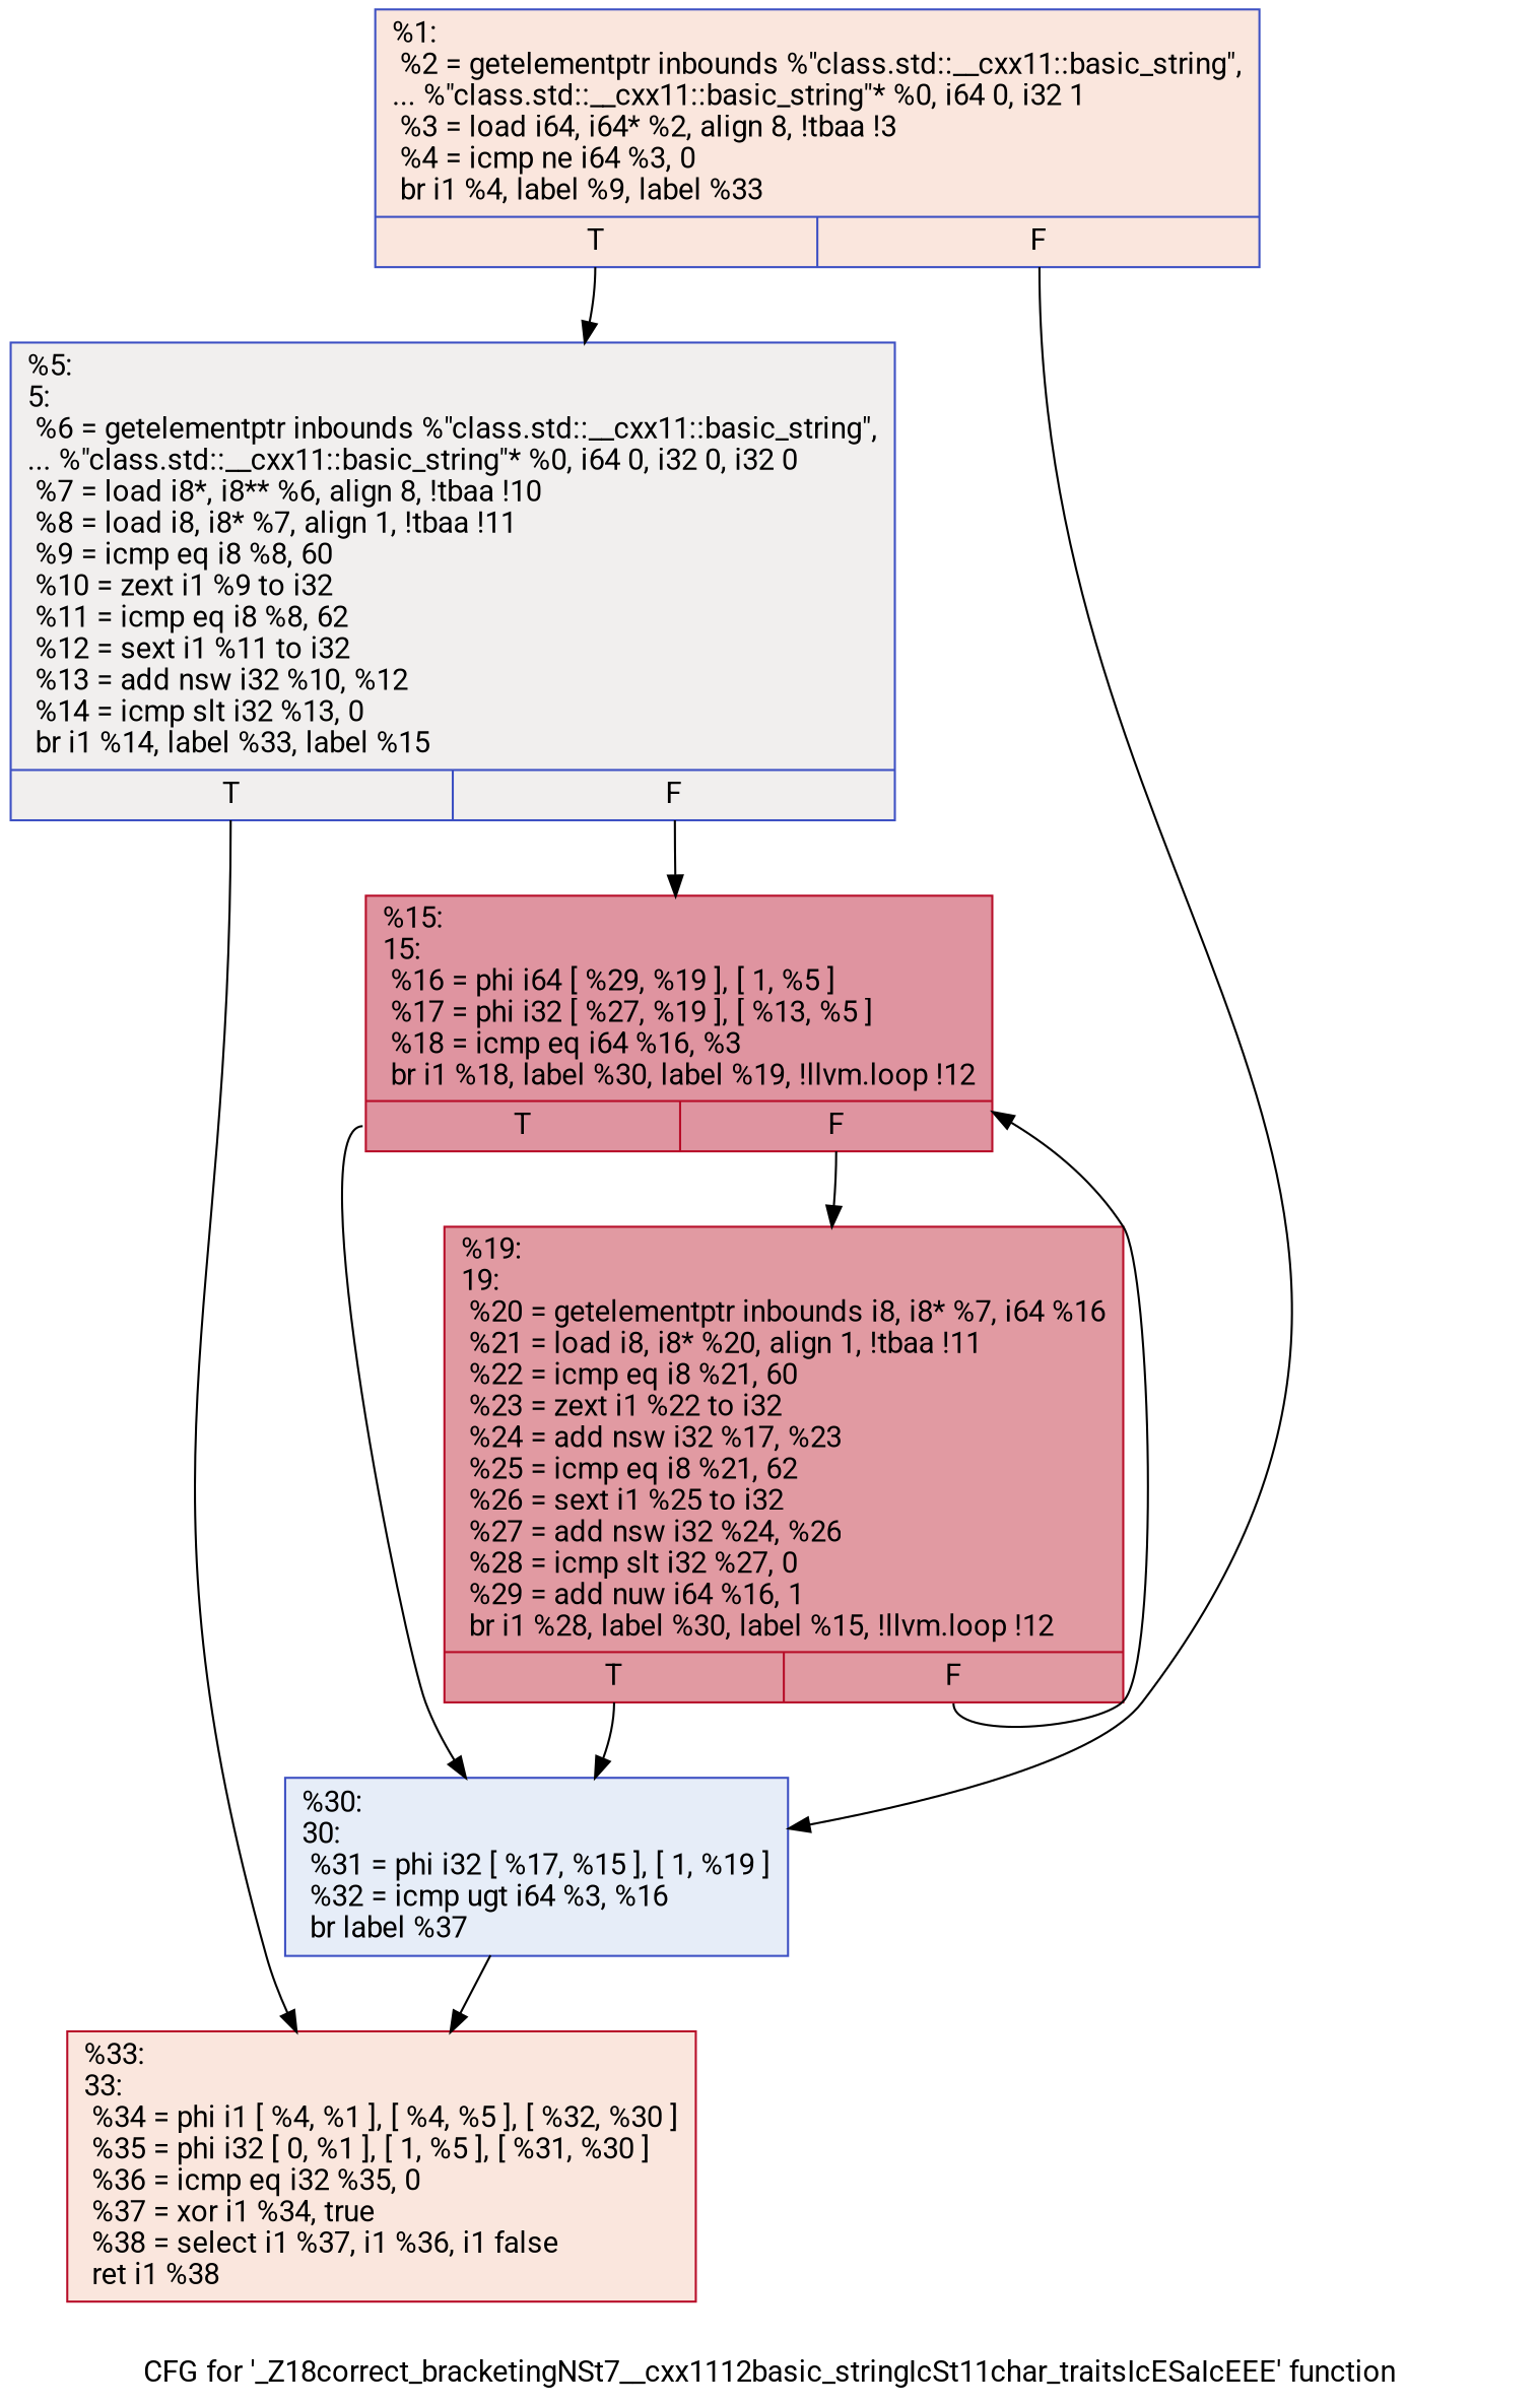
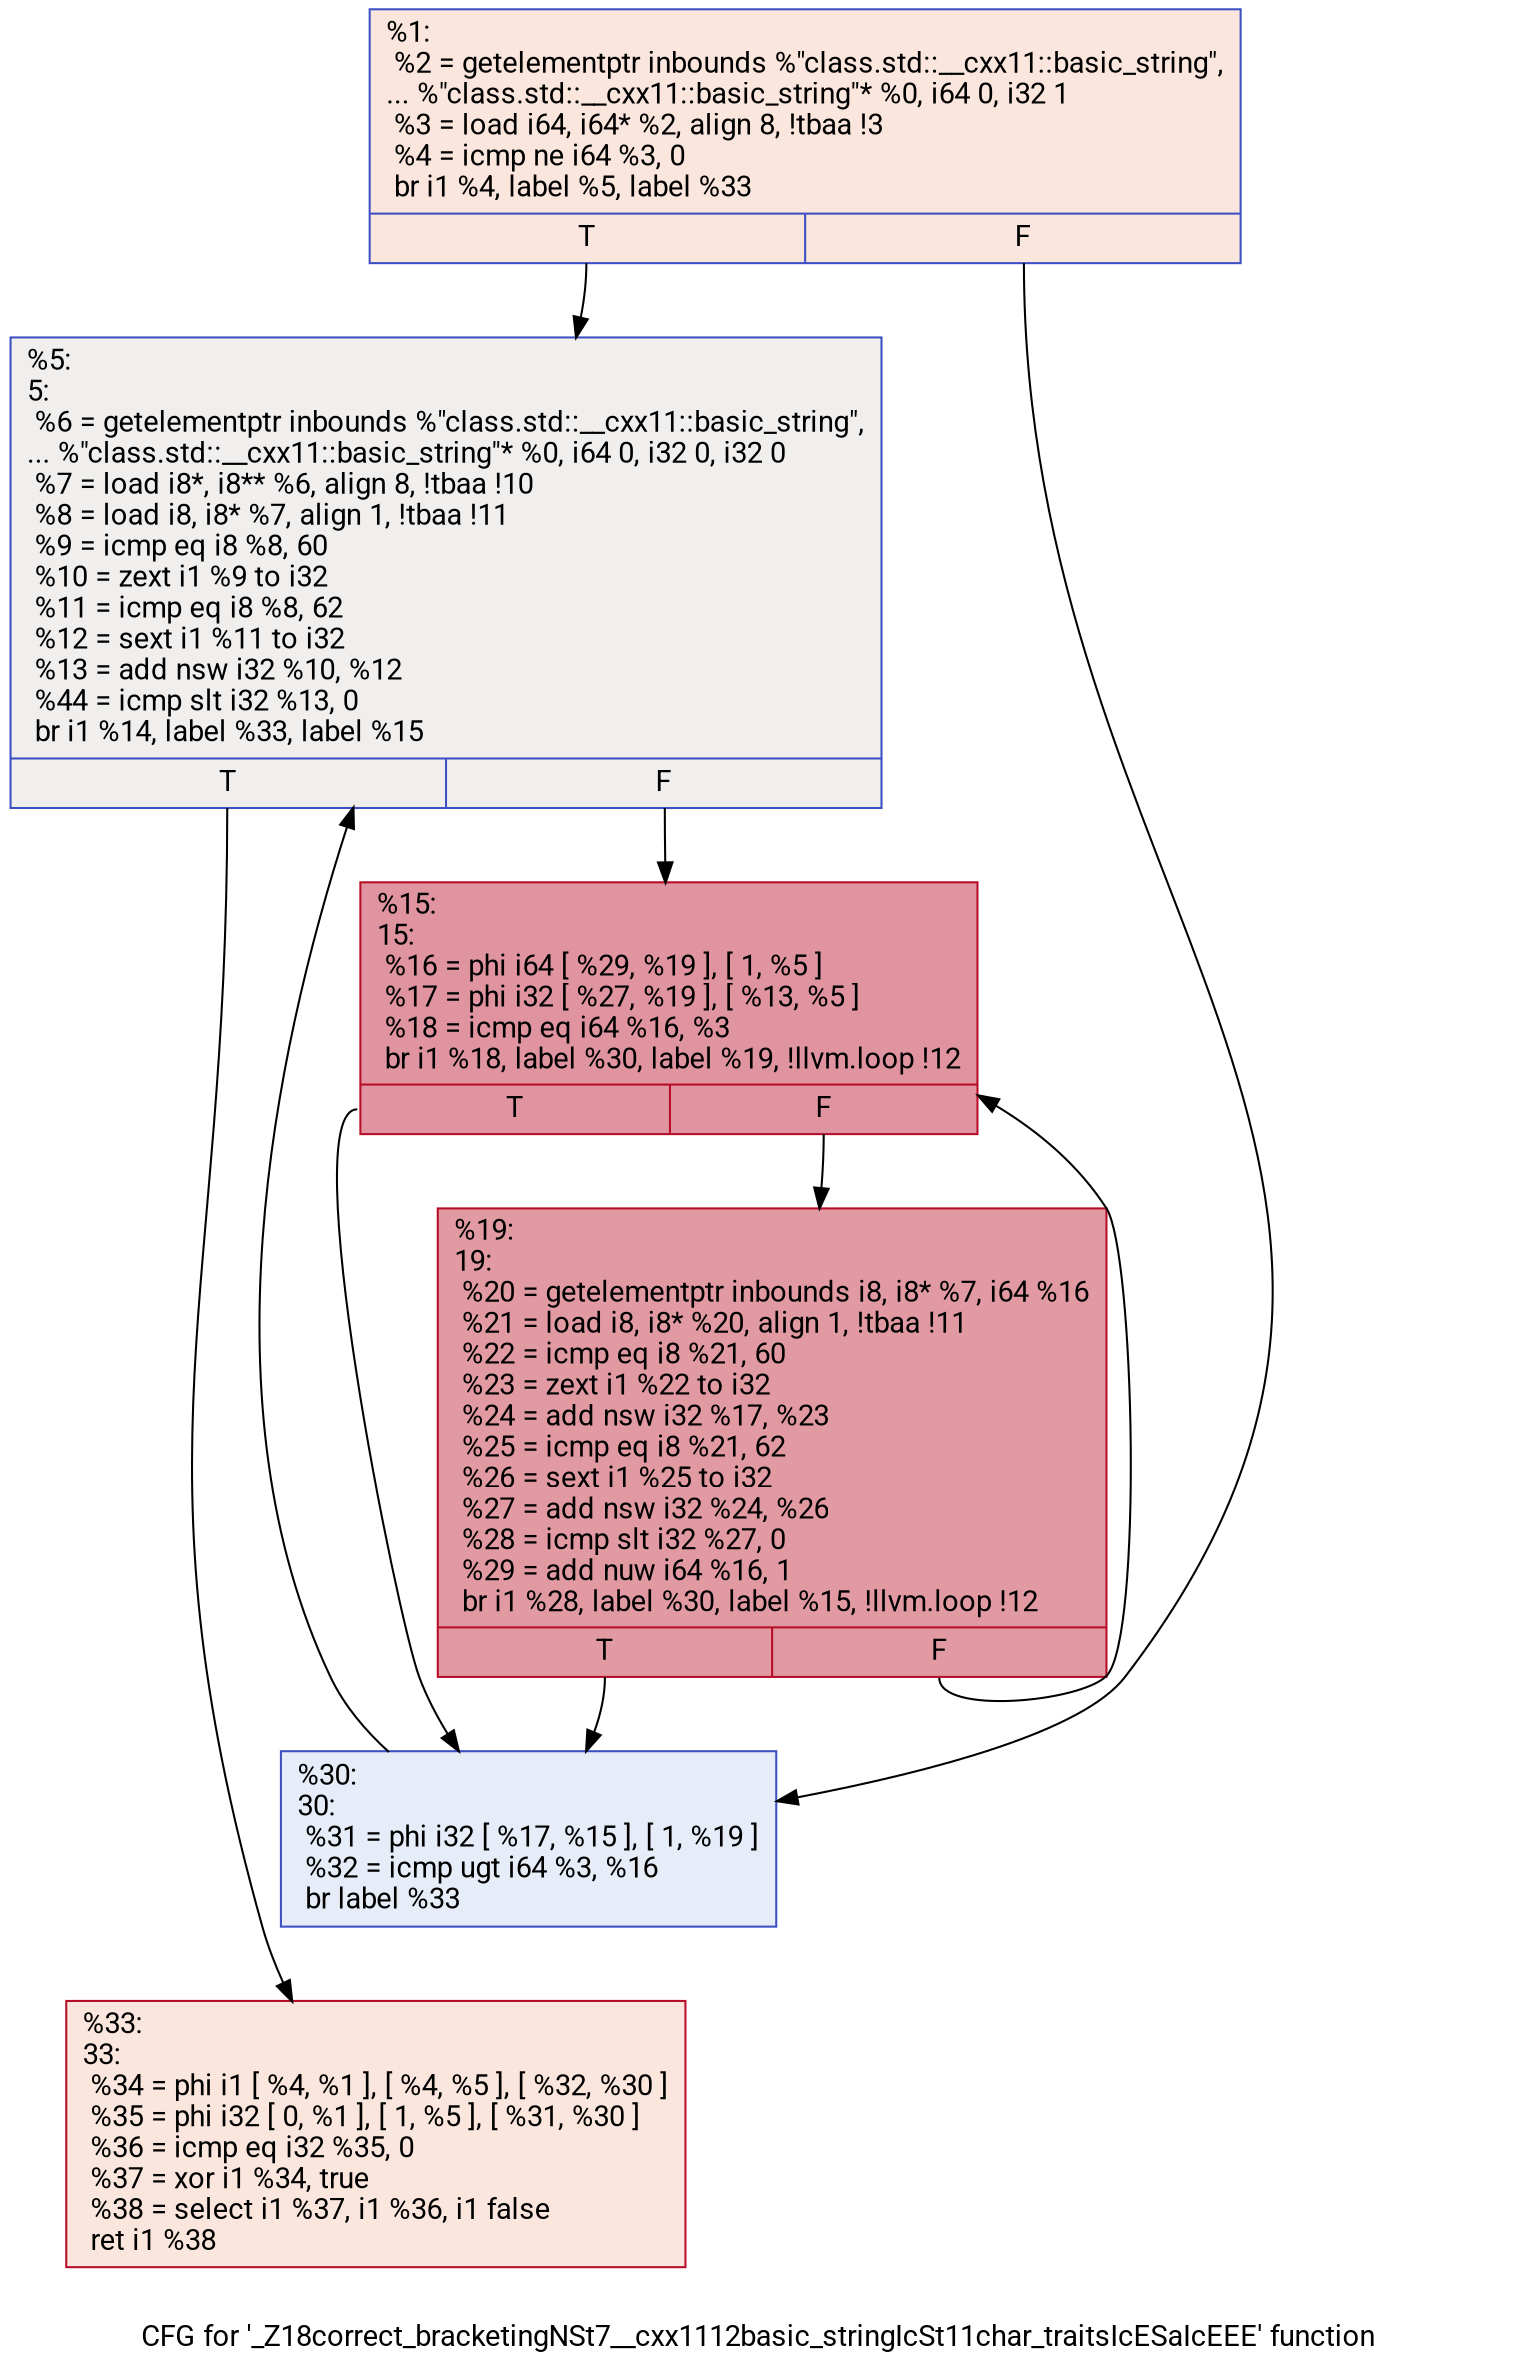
  digraph {
    fontname=Roboto
    label="CFG for '_Z18correct_bracketingNSt7__cxx1112basic_stringIcSt11char_traitsIcESaIcEEE' function"
    node [color="#3d50c3ff" fillcolor="#f3c7b170" fontname=Roboto shape=record style=filled]
    edge [fontname=Roboto tailport=s0]
-   n1 [label="{%1:\l  %2 = getelementptr inbounds %\"class.std::__cxx11::basic_string\",\l... %\"class.std::__cxx11::basic_string\"* %0, i64 0, i32 1\l  %3 = load i64, i64* %2, align 8, !tbaa !3\l  %4 = icmp ne i64 %3, 0\l  br i1 %4, label %9, label %33\l|{<s0>T|<s1>F}}"]
-   n2 [fillcolor="#e0dbd870" label="{%5:\l5:                                                \l  %6 = getelementptr inbounds %\"class.std::__cxx11::basic_string\",\l... %\"class.std::__cxx11::basic_string\"* %0, i64 0, i32 0, i32 0\l  %7 = load i8*, i8** %6, align 8, !tbaa !10\l  %8 = load i8, i8* %7, align 1, !tbaa !11\l  %9 = icmp eq i8 %8, 60\l  %10 = zext i1 %9 to i32\l  %11 = icmp eq i8 %8, 62\l  %12 = sext i1 %11 to i32\l  %13 = add nsw i32 %10, %12\l  %14 = icmp slt i32 %13, 0\l  br i1 %14, label %33, label %15\l|{<s0>T|<s1>F}}"]
-   n3 [fillcolor="#c7d7f070" label="{%30:\l30:                                               \l  %31 = phi i32 [ %17, %15 ], [ 1, %19 ]\l  %32 = icmp ugt i64 %3, %16\l  br label %37\l}"]
+   n1 [label="{%1:\l  %2 = getelementptr inbounds %\"class.std::__cxx11::basic_string\",\l... %\"class.std::__cxx11::basic_string\"* %0, i64 0, i32 1\l  %3 = load i64, i64* %2, align 8, !tbaa !3\l  %4 = icmp ne i64 %3, 0\l  br i1 %4, label %5, label %33\l|{<s0>T|<s1>F}}"]
+   n2 [fillcolor="#e0dbd870" label="{%5:\l5:                                                \l  %6 = getelementptr inbounds %\"class.std::__cxx11::basic_string\",\l... %\"class.std::__cxx11::basic_string\"* %0, i64 0, i32 0, i32 0\l  %7 = load i8*, i8** %6, align 8, !tbaa !10\l  %8 = load i8, i8* %7, align 1, !tbaa !11\l  %9 = icmp eq i8 %8, 60\l  %10 = zext i1 %9 to i32\l  %11 = icmp eq i8 %8, 62\l  %12 = sext i1 %11 to i32\l  %13 = add nsw i32 %10, %12\l  %44 = icmp slt i32 %13, 0\l  br i1 %14, label %33, label %15\l|{<s0>T|<s1>F}}"]
+   n3 [fillcolor="#c7d7f070" label="{%30:\l30:                                               \l  %31 = phi i32 [ %17, %15 ], [ 1, %19 ]\l  %32 = icmp ugt i64 %3, %16\l  br label %33\l}"]
    n4 [color="#b70d28ff" label="{%33:\l33:                                               \l  %34 = phi i1 [ %4, %1 ], [ %4, %5 ], [ %32, %30 ]\l  %35 = phi i32 [ 0, %1 ], [ 1, %5 ], [ %31, %30 ]\l  %36 = icmp eq i32 %35, 0\l  %37 = xor i1 %34, true\l  %38 = select i1 %37, i1 %36, i1 false\l  ret i1 %38\l}"]
    n5 [color="#b70d28ff" fillcolor="#b70d2870" label="{%15:\l15:                                               \l  %16 = phi i64 [ %29, %19 ], [ 1, %5 ]\l  %17 = phi i32 [ %27, %19 ], [ %13, %5 ]\l  %18 = icmp eq i64 %16, %3\l  br i1 %18, label %30, label %19, !llvm.loop !12\l|{<s0>T|<s1>F}}"]
    n6 [color="#b70d28ff" fillcolor="#bb1b2c70" label="{%19:\l19:                                               \l  %20 = getelementptr inbounds i8, i8* %7, i64 %16\l  %21 = load i8, i8* %20, align 1, !tbaa !11\l  %22 = icmp eq i8 %21, 60\l  %23 = zext i1 %22 to i32\l  %24 = add nsw i32 %17, %23\l  %25 = icmp eq i8 %21, 62\l  %26 = sext i1 %25 to i32\l  %27 = add nsw i32 %24, %26\l  %28 = icmp slt i32 %27, 0\l  %29 = add nuw i64 %16, 1\l  br i1 %28, label %30, label %15, !llvm.loop !12\l|{<s0>T|<s1>F}}"]
    n1 -> n2
    n1 -> n3 [tailport=s1]
    n2 -> n4
    n2 -> n5 [tailport=s1]
-   n3 -> n4
+   n3 -> n2
    n5 -> n3
    n5 -> n6 [tailport=s1]
    n6 -> n3
    n6 -> n5 [tailport=s1]
  }
